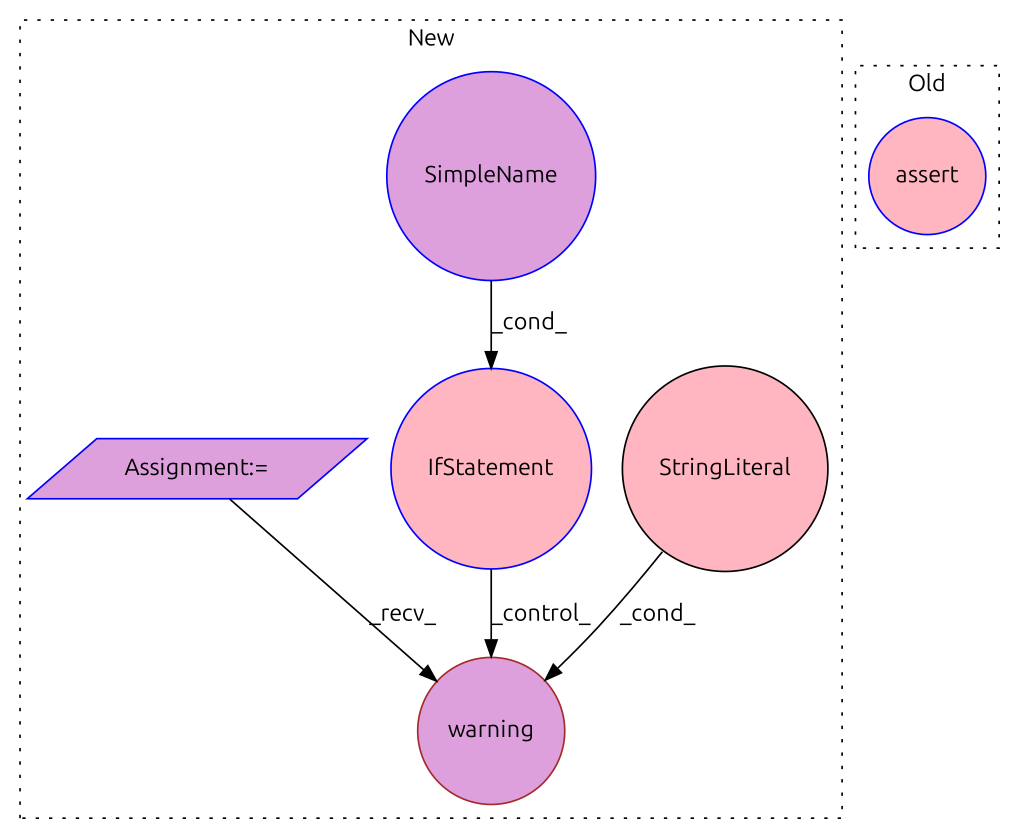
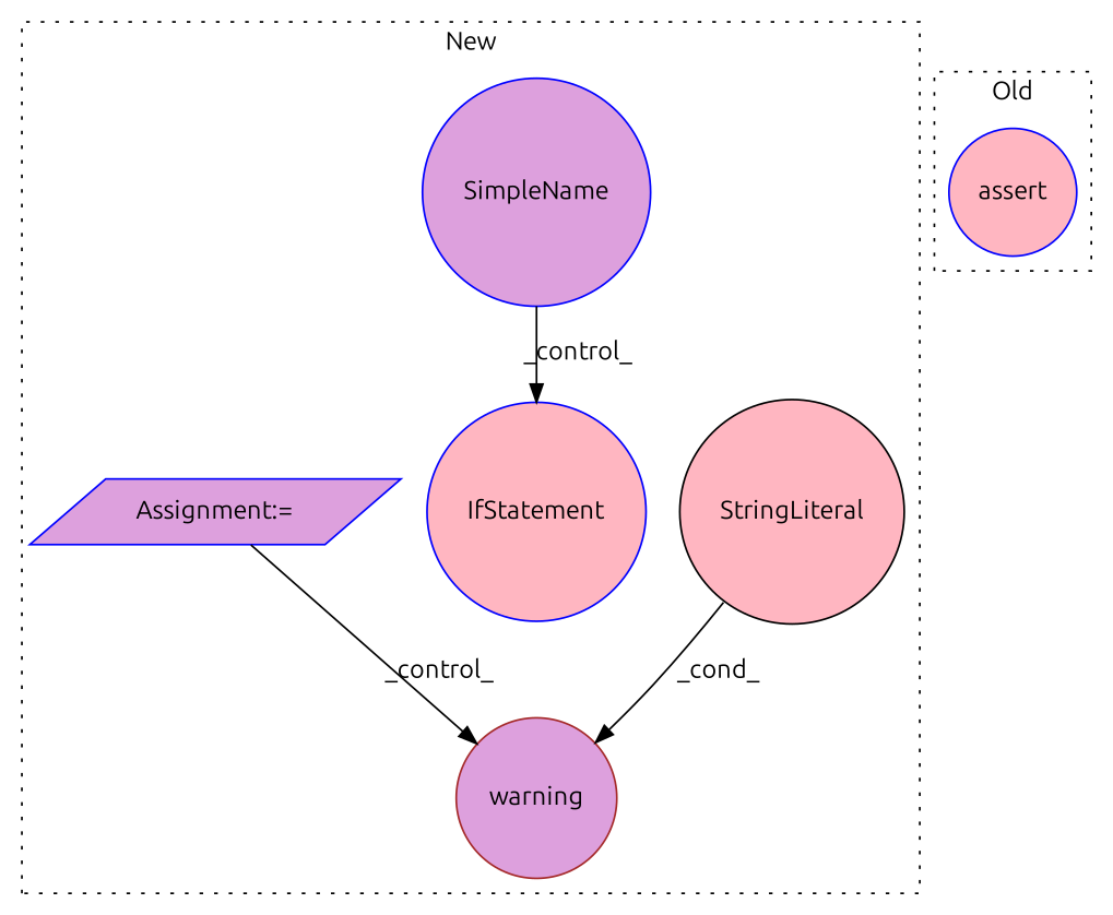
  digraph {
    fontname=Ubuntu
    node [color=blue fillcolor=plum fontname=Ubuntu shape=circle style=filled]
    edge [fontname=Ubuntu]
    n1 [a=32 color=brown l="8,1" label=warning s="1989,2034"]
    n2 [a=45 color=black fillcolor=lightpink l=37 label=StringLiteral s=1997]
    n3 [a=42 label=SimpleName]
    n4 [a=25 fillcolor=lightpink l="10,2" label=IfStatement s="1891,1920"]
    n5 [a=7 l=6 label="Assignment:=" s=1765 shape=parallelogram]
    n6 [a=6 fillcolor=lightpink l=7 label=assert s=1864]
    subgraph cluster_1 {
      label=New
      style=dotted
      n1
      n2
      n3
      n4
      n5
    }
    subgraph cluster_2 {
      label=Old
      style=dotted
      n6
    }
    n2 -> n1 [label=_cond_]
-   n3 -> n4 [label=_cond_]
-   n4 -> n1 [label=_control_]
-   n5 -> n1 [label=_recv_]
+   n3 -> n4 [label=_control_]
+   n5 -> n1 [label=_control_]
  }
